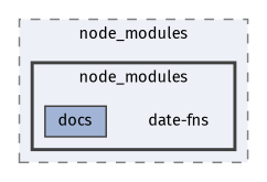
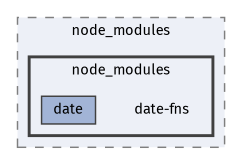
  digraph {
    compound=true
    fontname="Fira Sans"
    node [fontname="Fira Sans" fontsize=10]
    n1 [height=0.2 label="date-fns" shape=plaintext width=0.4]
-   n2 [color=grey25 fillcolor="#a2b4d6" height=0.2 label=docs shape=box style=filled width=0.4]
+   n2 [color=grey25 fillcolor="#a2b4d6" height=0.2 label=date shape=box style=filled width=0.4]
    subgraph cluster_1 {
      bgcolor="#edf0f7"
      fontsize=10
      label=node_modules
      pencolor=grey50
      style="filled,dashed"
      subgraph cluster_2 {
        bgcolor="#edf0f7"
        fontsize=10
        pencolor=grey25
        style="filled,bold"
        n1
        n2
      }
    }
  }
